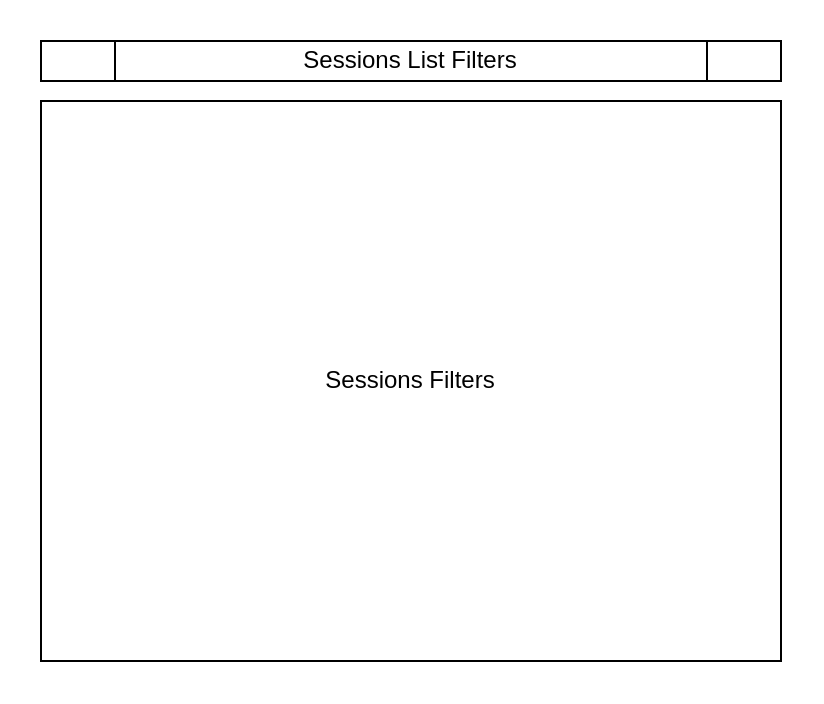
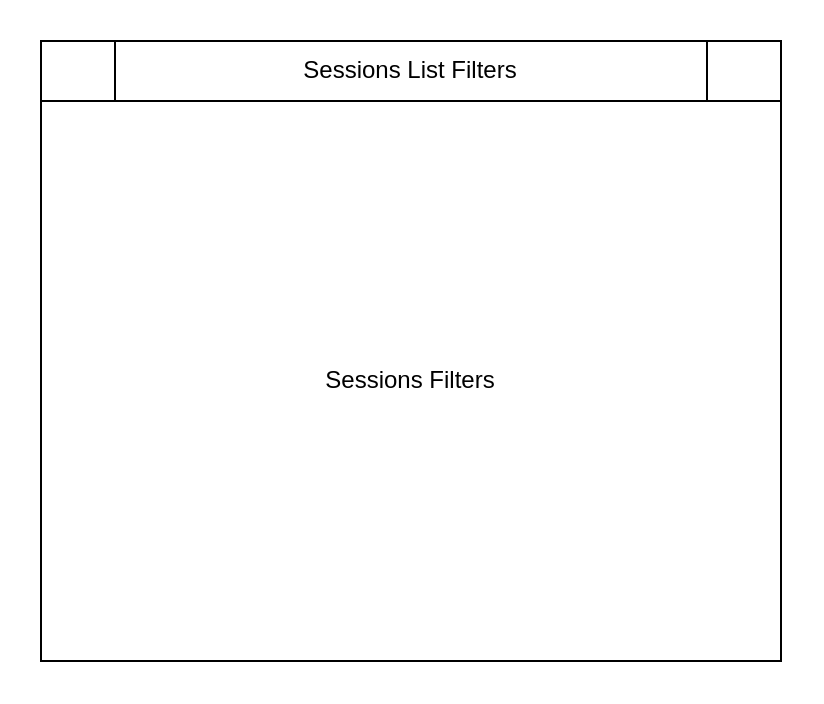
  <mxCell id="0" />
  <mxCell id="1" parent="0" />
  <mxCell id="2" value="Sessions Filters" style="whiteSpace=wrap;html=1;" vertex="1" parent="1"><mxGeometry x="20" y="50" width="370" height="280" as="geometry" /></mxCell>
- <mxCell id="3" value="Sessions List Filters" style="shape=process;whiteSpace=wrap;html=1;backgroundOutline=1;" vertex="1" parent="1"><mxGeometry x="20" y="20" width="370" height="20" as="geometry" /></mxCell>
+ <mxCell id="3" value="Sessions List Filters" style="shape=process;whiteSpace=wrap;html=1;backgroundOutline=1;" vertex="1" parent="1"><mxGeometry x="20" y="20" width="370" height="30" as="geometry" /></mxCell>
